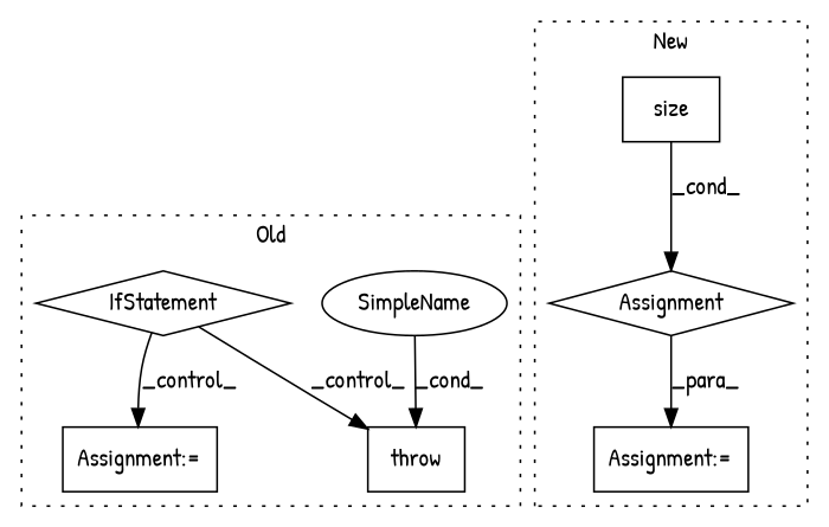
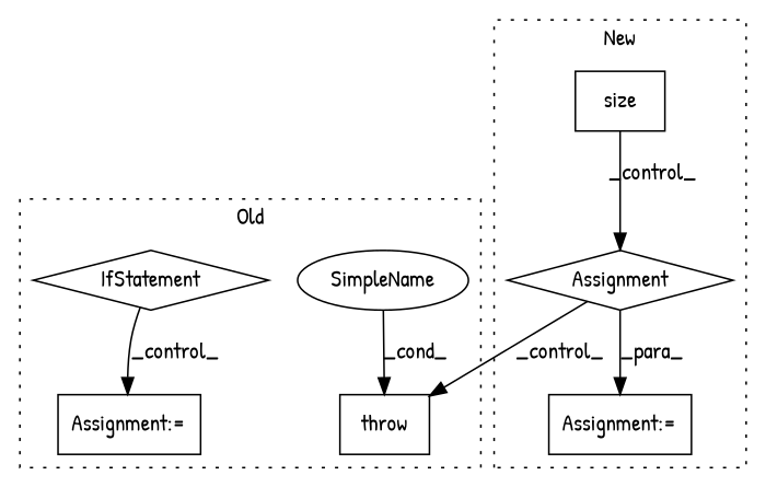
  digraph {
    fontname="Patrick Hand"
    node [a=7 fontname="Patrick Hand" l=6 shape=box]
    edge [fontname="Patrick Hand"]
    n1 [a=53 label=throw s=3699]
    n2 [a=25 l="4,2" label=IfStatement s="3651,3685" shape=diamond]
    n3 [a=42 label=SimpleName shape=ellipse l=""]
    n4 [l=1 label="Assignment:=" s=3768]
    n5 [a=32 label=size s=3837]
    n6 [l=18 label="Assignment:=" s=3776]
    n7 [a=113 l=24 label=Assignment s=3940 shape=diamond]
    subgraph cluster_1 {
      label=Old
      style=dotted
      n1
      n2
      n3
      n4
    }
    subgraph cluster_2 {
      label=New
      style=dotted
      n5
      n6
      n7
    }
-   n2 -> n1 [label=_control_]
+   n7 -> n1 [label=_control_]
    n2 -> n4 [label=_control_]
    n3 -> n1 [label=_cond_]
-   n5 -> n7 [label=_cond_]
+   n5 -> n7 [label=_control_]
    n7 -> n6 [label=_para_]
  }
